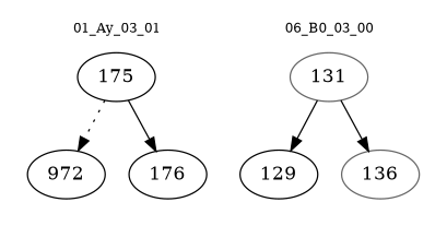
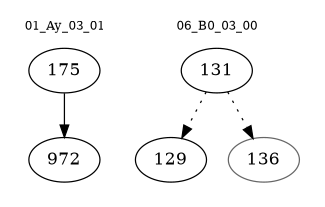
  digraph {
    node [color=black]
    edge [color=black style=solid]
    n1 [label=175]
    n2 [label=972]
-   n3 [label=176]
-   n4 [color=gray40 label=131]
+   n4 [label=131]
    n5 [label=129]
    n6 [color=gray40 label=136]
    subgraph cluster_1 {
      color=white
      fontsize=10
      label="01_Ay_03_01"
      n1
      n2
-     n3
    }
    subgraph cluster_2 {
      color=white
      fontsize=10
      label="06_B0_03_00"
      n4
      n5
      n6
    }
-   n1 -> n2 [style=dotted]
-   n1 -> n3
-   n4 -> n5
-   n4 -> n6
+   n1 -> n2
+   n4 -> n5 [style=dotted]
+   n4 -> n6 [style=dotted]
  }
